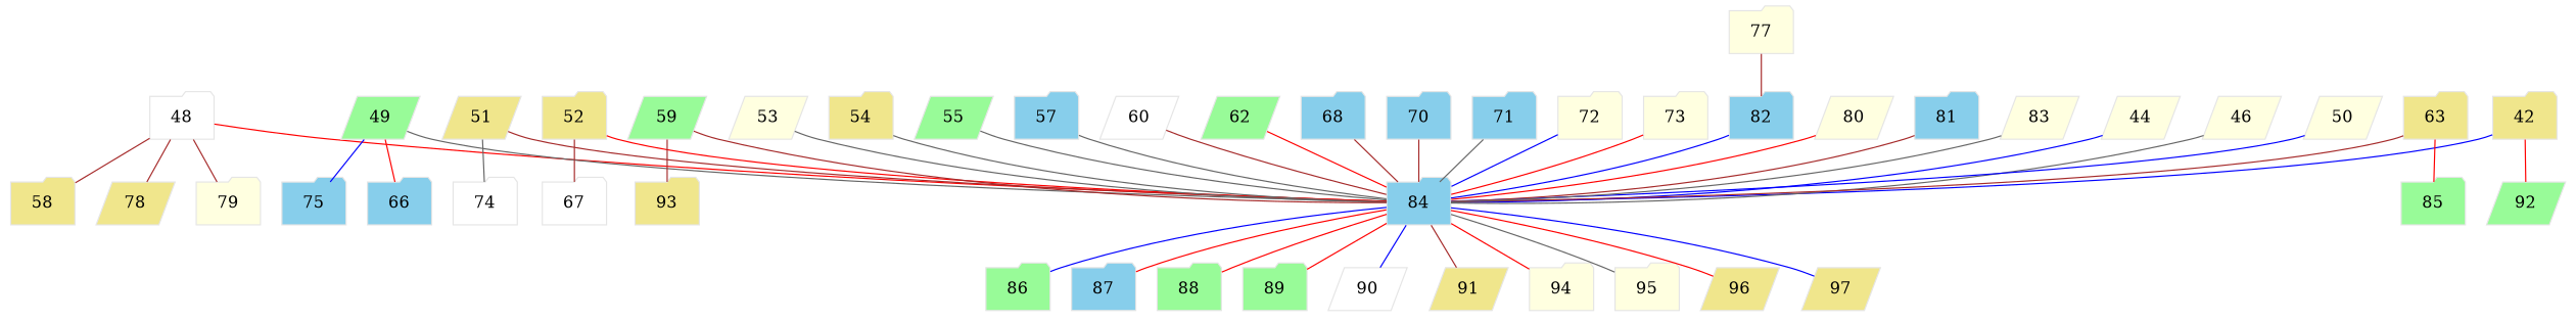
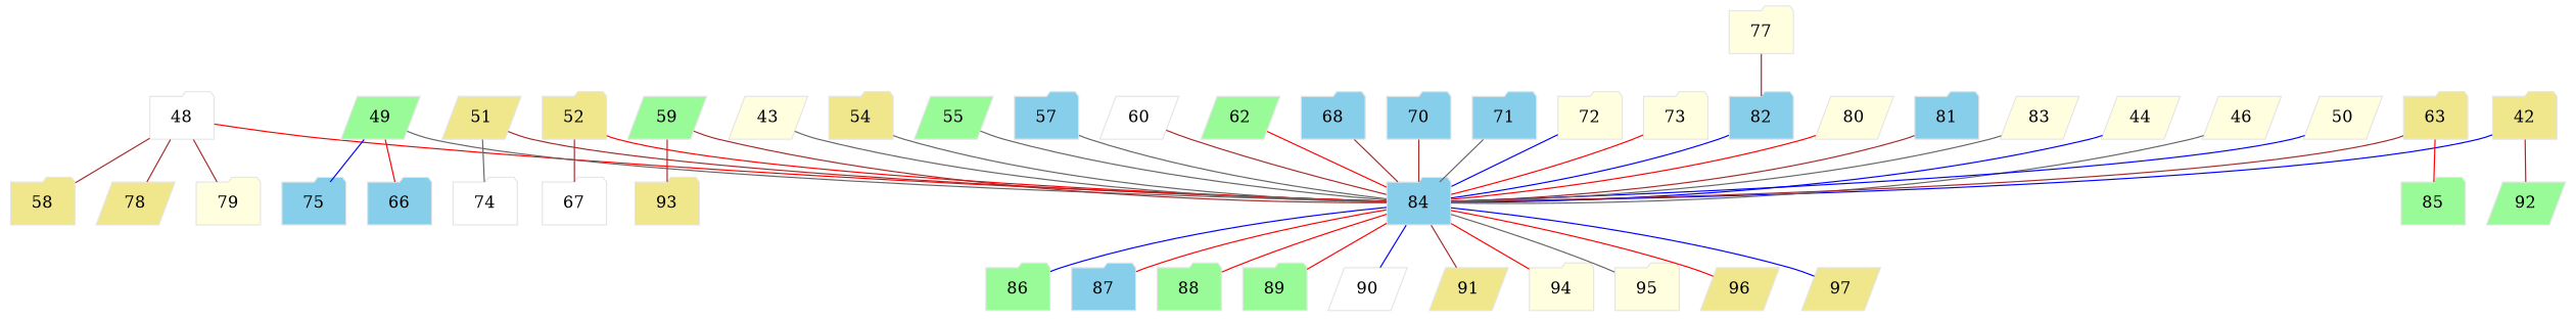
  graph {
    node [color=gray90 fillcolor=lightyellow shape=folder style=filled]
    edge [color=brown]
    42 [fillcolor=khaki super="+25"]
    84 [fillcolor=skyblue super="+56+43+76+22+33+35+64+41+31+32+38+45+37+69+65+39+40"]
    92 [fillcolor=palegreen shape=parallelogram]
    86 [fillcolor=palegreen]
    87 [fillcolor=skyblue]
    88 [fillcolor=palegreen]
    89 [fillcolor=palegreen]
    90 [fillcolor=white shape=parallelogram]
    91 [fillcolor=khaki shape=parallelogram]
    94
    95
    96 [fillcolor=khaki shape=parallelogram]
    97 [fillcolor=khaki shape=parallelogram]
    44 [shape=parallelogram]
    46 [shape=parallelogram]
    48 [fillcolor=white]
    58 [fillcolor=khaki]
    78 [fillcolor=khaki shape=parallelogram]
    79
    49 [fillcolor=palegreen shape=parallelogram super="+36"]
    66 [fillcolor=skyblue]
    75 [fillcolor=skyblue]
    50 [shape=parallelogram]
    51 [fillcolor=khaki shape=parallelogram]
    74 [fillcolor=white]
    52 [fillcolor=khaki]
    67 [fillcolor=white]
-   53 [shape=parallelogram]
+   53 [shape=parallelogram label=43]
    54 [fillcolor=khaki]
    55 [fillcolor=palegreen shape=parallelogram]
    57 [fillcolor=skyblue]
    59 [fillcolor=palegreen shape=parallelogram]
    93 [fillcolor=khaki]
    60 [fillcolor=white shape=parallelogram super="+30"]
    62 [fillcolor=palegreen shape=parallelogram]
    63 [fillcolor=khaki]
    85 [fillcolor=palegreen]
    68 [fillcolor=skyblue]
    70 [fillcolor=skyblue]
    71 [fillcolor=skyblue]
    72
    73
    82 [fillcolor=skyblue super="+10+12"]
    77
    80 [shape=parallelogram]
    81 [fillcolor=skyblue]
    83 [shape=parallelogram]
    42 -- 84 [color=blue]
    42 -- 92 [color=red]
    84 -- 86 [color=blue]
    84 -- 87 [color=red]
    84 -- 88 [color=red]
    84 -- 89 [color=red]
    84 -- 90 [color=blue]
    84 -- 91
    84 -- 94 [color=red]
    84 -- 95 [color=gray40]
    84 -- 96 [color=red]
    84 -- 97 [color=blue]
    44 -- 84 [color=blue]
    46 -- 84 [color=gray40]
    48 -- 84 [color=red]
    48 -- 58
    48 -- 78
    48 -- 79
    49 -- 84 [color=gray40]
    49 -- 66 [color=red]
    49 -- 75 [color=blue]
    50 -- 84 [color=blue]
    51 -- 84
    51 -- 74 [color=gray40]
    52 -- 84 [color=red]
    52 -- 67
    53 -- 84 [color=gray40]
    54 -- 84 [color=gray40]
    55 -- 84 [color=gray40]
    57 -- 84 [color=gray40]
    59 -- 84
    59 -- 93
    60 -- 84
    62 -- 84 [color=red]
    63 -- 84
    63 -- 85 [color=red]
    68 -- 84
    70 -- 84
    71 -- 84 [color=gray40]
    72 -- 84 [color=blue]
    73 -- 84 [color=red]
    82 -- 84 [color=blue]
    77 -- 82
    80 -- 84 [color=red]
    81 -- 84
    83 -- 84 [color=gray40]
  }
